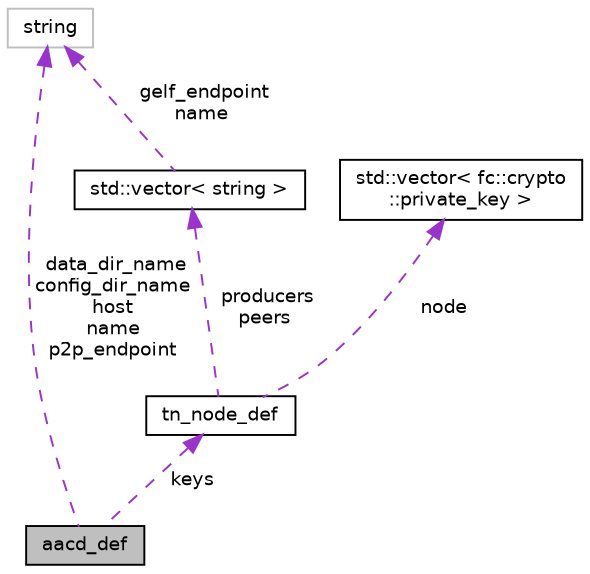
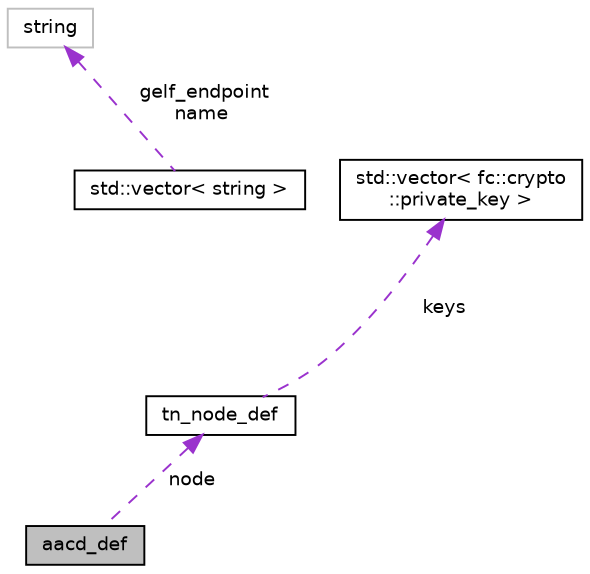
  digraph {
    node [color=black fillcolor=white fontname=Helvetica fontsize=10 shape=record style=filled]
    edge [color=darkorchid3 dir=back fontname=Helvetica fontsize=10 labelfontname=Helvetica labelfontsize=10 style=dashed]
    n1 [fillcolor=grey75 fontcolor=black height=0.2 label=aacd_def width=0.4]
    n2 [height=0.2 label=tn_node_def width=0.4]
    n3 [color=grey75 height=0.2 label=string width=0.4]
    n4 [height=0.2 label="std::vector\< string \>" width=0.4]
    n5 [height=0.2 label="std::vector\< fc::crypto\l::private_key \>" width=0.4]
-   n2 -> n1 [label=" keys"]
-   n3 -> n1 [label=" data_dir_name\nconfig_dir_name\nhost\nname\np2p_endpoint"]
+   n2 -> n1 [label=" node"]
    n3 -> n4 [label=" gelf_endpoint\nname"]
-   n4 -> n2 [label=" producers\npeers"]
-   n5 -> n2 [label=" node"]
+   n5 -> n2 [label=" keys"]
  }
